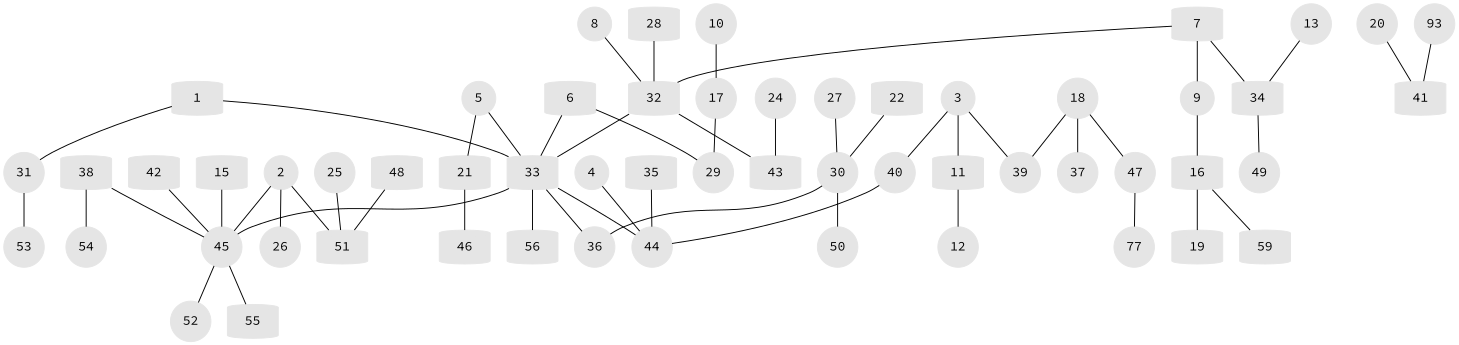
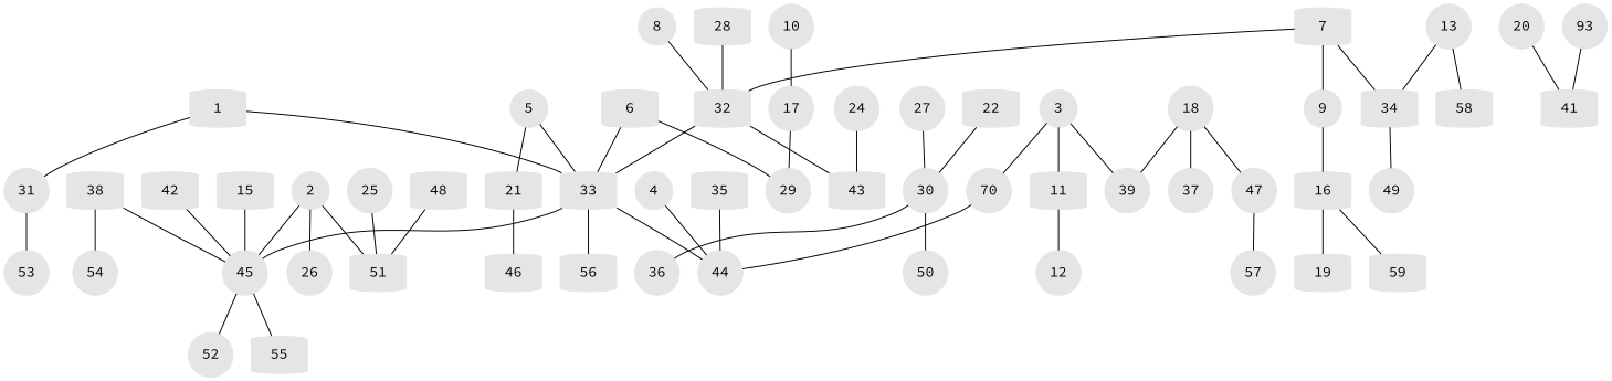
  graph {
    fontname="Source Code Pro"
    node [color=gray90 fontname="Source Code Pro" shape=circle style=filled]
    edge [fontname="Source Code Pro" weight=1.0]
    1 [shape=cylinder]
    31
    33 [shape=cylinder]
    53
    45
    44
    36
    56 [shape=cylinder]
    2
    26
    51 [shape=cylinder]
    52
    55 [shape=cylinder]
    11 [shape=cylinder]
    3
    39
-   40
+   40 [label=70]
    12
    4
    5
    21 [shape=cylinder]
    46 [shape=cylinder]
    6 [shape=cylinder]
    29
    7 [shape=cylinder]
    9
    32 [shape=cylinder]
    34 [shape=cylinder]
    16 [shape=cylinder]
    43 [shape=cylinder]
    49
    8
    19 [shape=cylinder]
    59 [shape=cylinder]
    10
    17
    13
+   58 [shape=cylinder]
    15 [shape=cylinder]
    18
    37
    47
-   57 [label=77]
+   57
    41 [shape=cylinder]
    20
    22 [shape=cylinder]
    30
    50
    n49 [label=93]
    24
    25
    27
    28 [shape=cylinder]
    35 [shape=cylinder]
    38 [shape=cylinder]
    54
    42 [shape=cylinder]
    48 [shape=cylinder]
    1 -- 31
    1 -- 33
    31 -- 53
    33 -- 45
    33 -- 44
-   33 -- 36
    33 -- 56
    45 -- 52
    45 -- 55
    2 -- 45
    2 -- 26
    2 -- 51
    11 -- 12
    3 -- 11
    3 -- 39
    3 -- 40
    40 -- 44
    4 -- 44
    5 -- 33
    5 -- 21
    21 -- 46
    6 -- 33
    6 -- 29
    7 -- 9
    7 -- 32
    7 -- 34
    9 -- 16
    32 -- 33
    32 -- 43
    34 -- 49
    16 -- 19
    16 -- 59
    8 -- 32
    10 -- 17
    17 -- 29
    13 -- 34
+   13 -- 58
    15 -- 45
    18 -- 39
    18 -- 37
    18 -- 47
    47 -- 57
    20 -- 41
    22 -- 30
    30 -- 36
    30 -- 50
    n49 -- 41
    24 -- 43
    25 -- 51
    27 -- 30
    28 -- 32
    35 -- 44
    38 -- 45
    38 -- 54
    42 -- 45
    48 -- 51
  }
